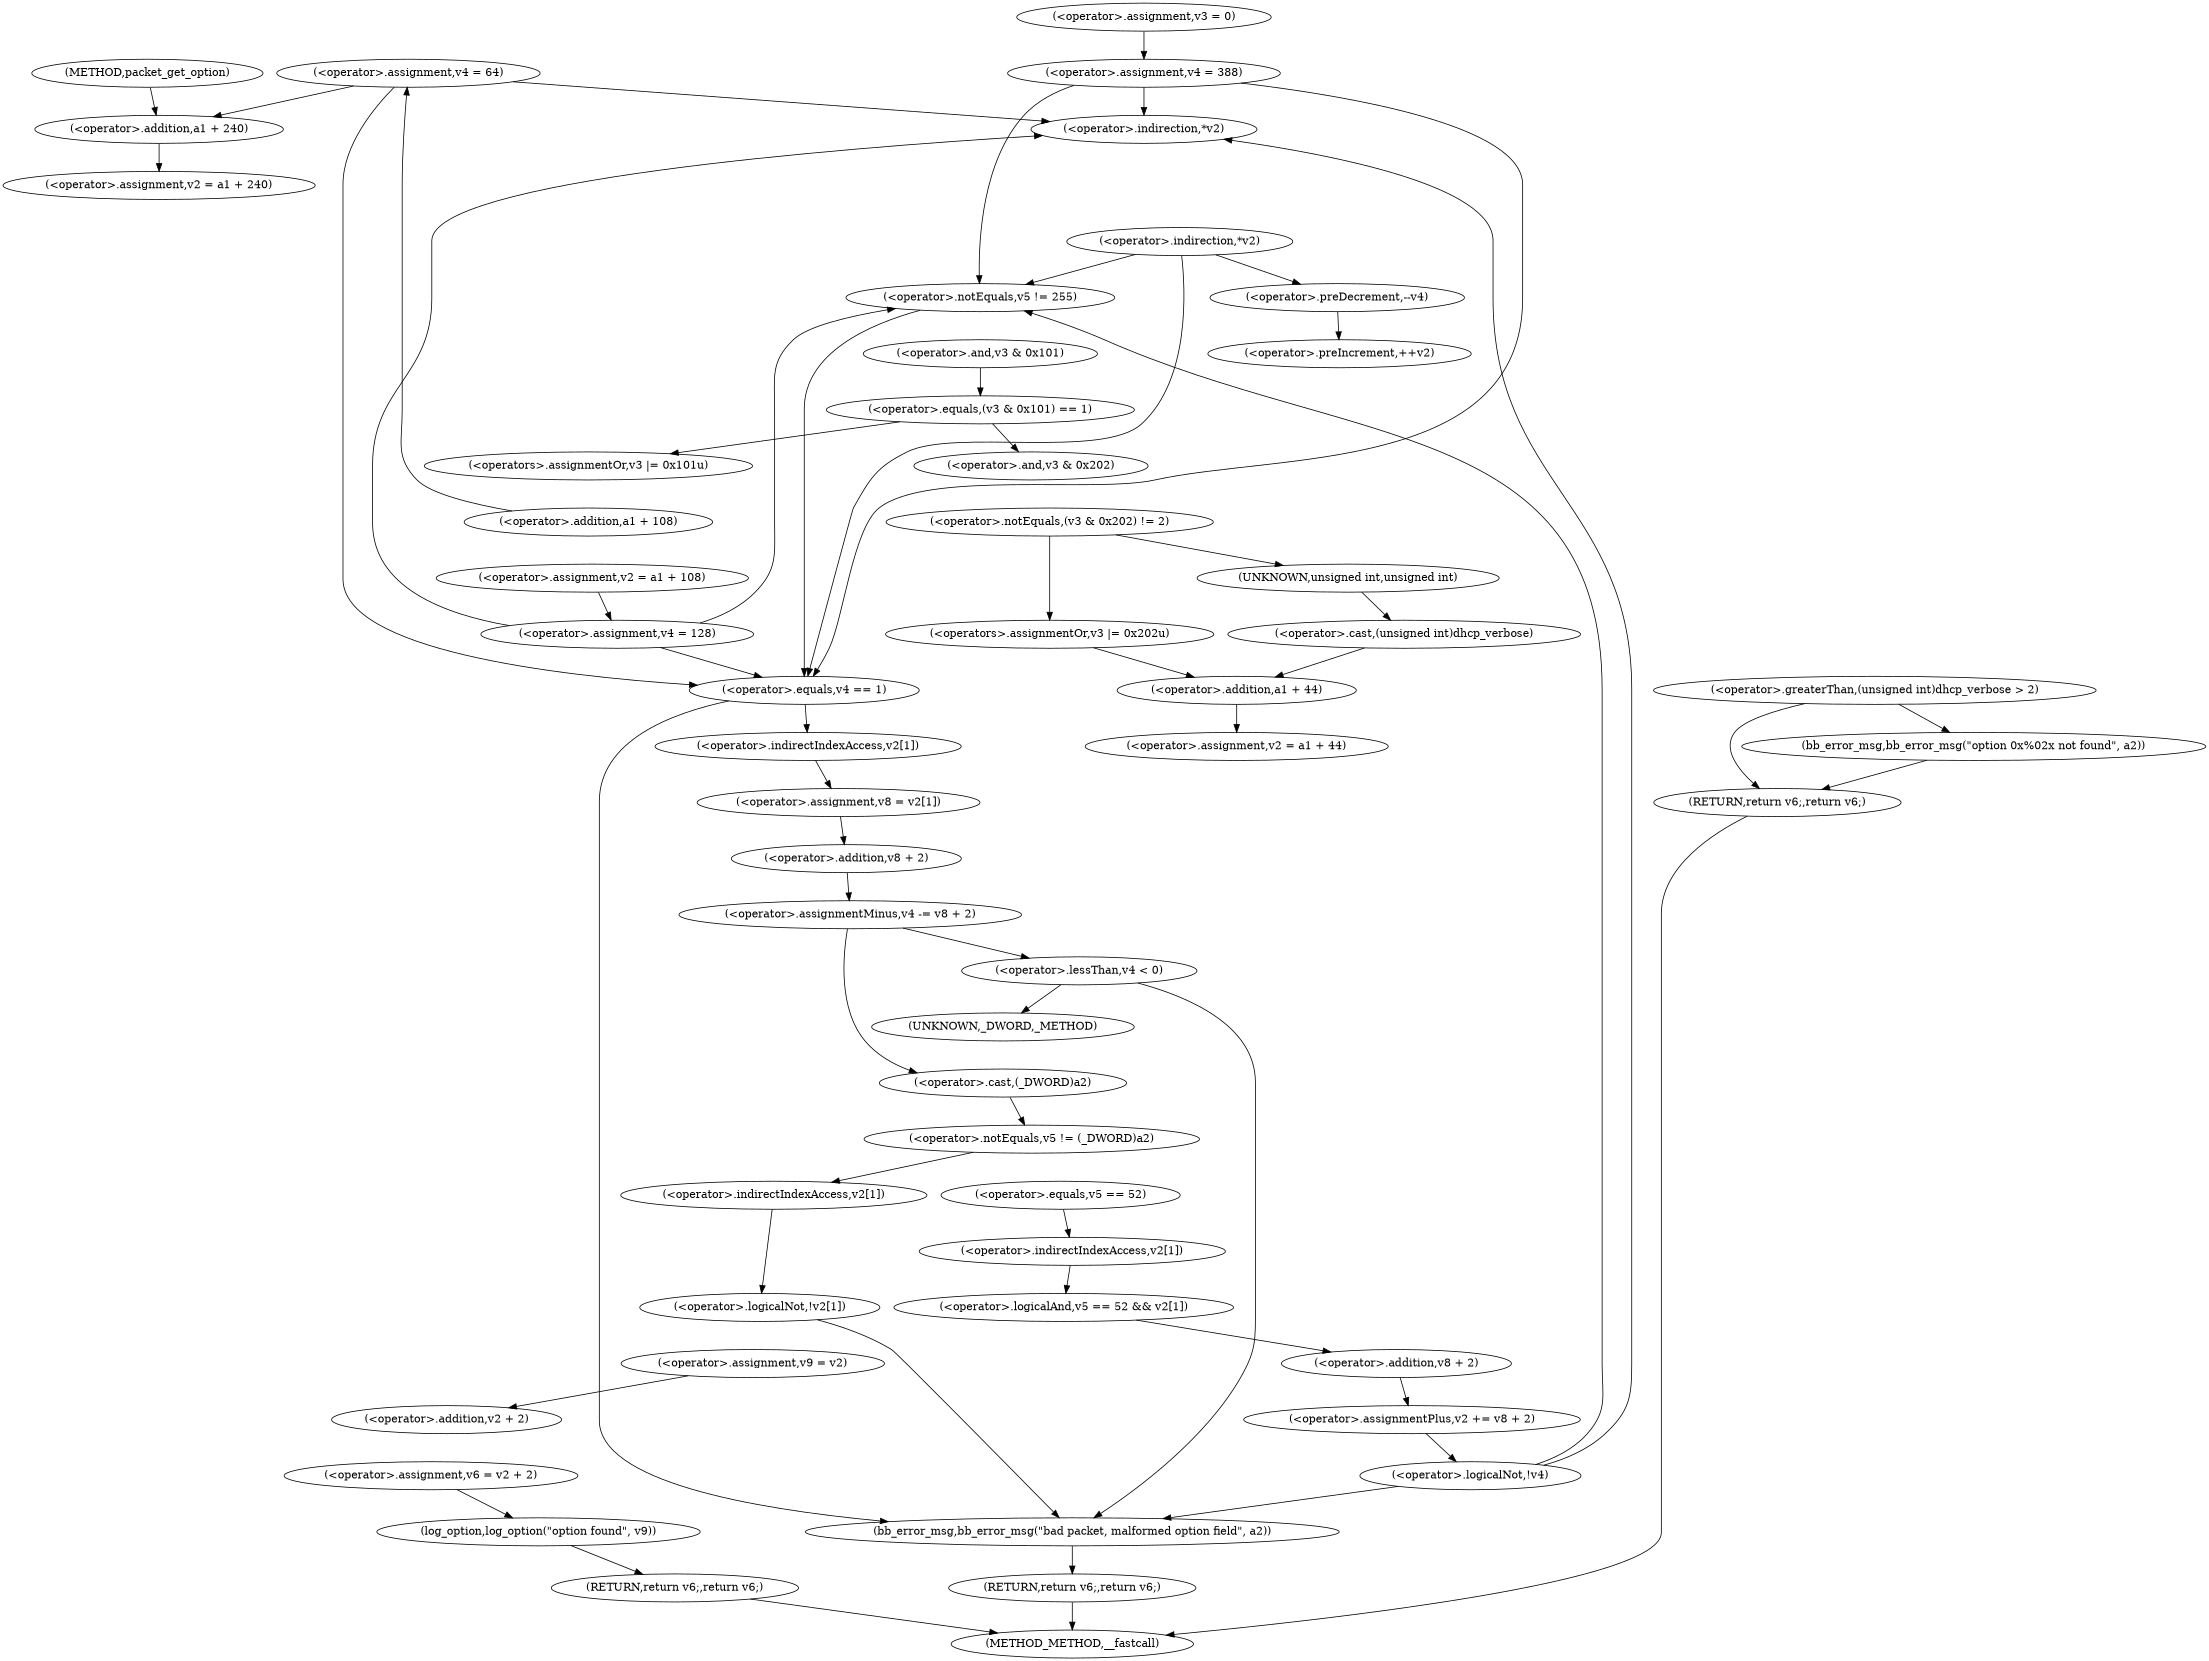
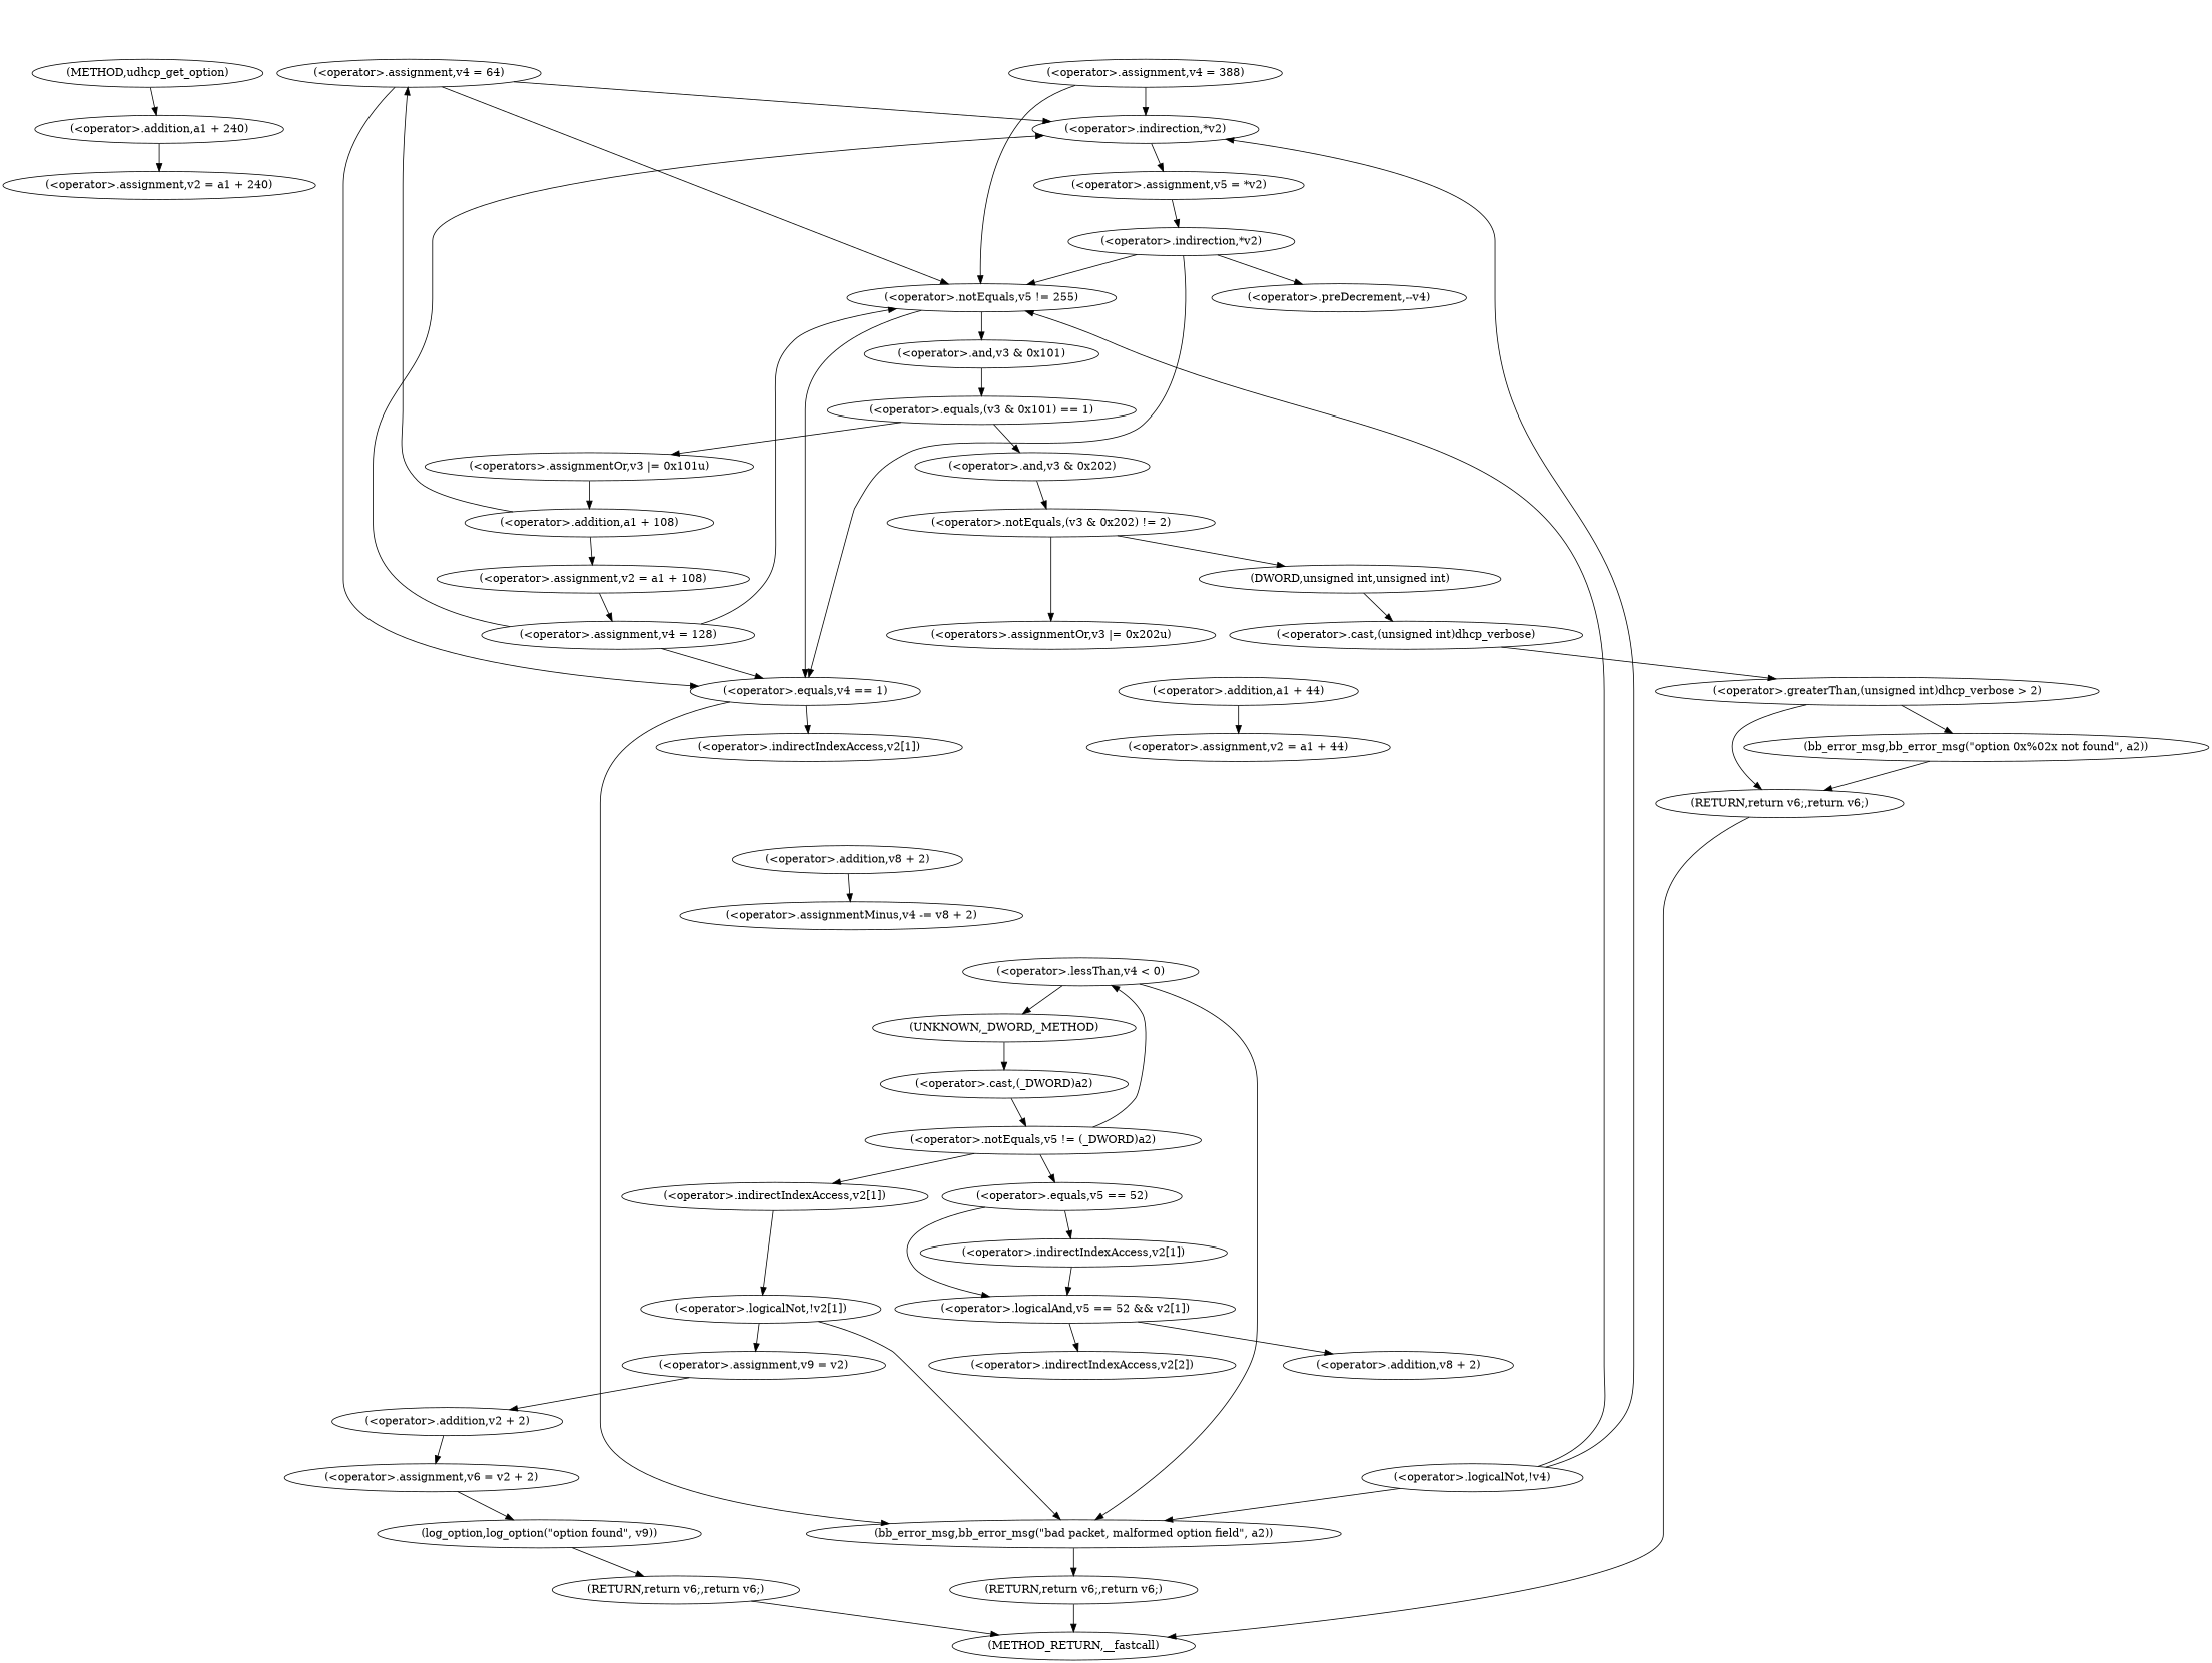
  digraph {
    n1 [label="(<operator>.assignment,v2 = a1 + 240)"]
-   n2 [label="(<operator>.assignment,v3 = 0)"]
    n3 [label="(<operator>.assignment,v4 = 388)"]
    n4 [label="(<operator>.addition,a1 + 240)"]
    n5 [label="(<operator>.indirection,*v2)"]
    n6 [label="(<operator>.notEquals,v5 != 255)"]
    n7 [label="(<operator>.equals,v4 == 1)"]
+   n8 [label="(<operator>.assignment,v5 = *v2)"]
    n9 [label="(<operator>.and,v3 & 0x101)"]
    n10 [label="(bb_error_msg,bb_error_msg(\"bad packet, malformed option field\", a2))"]
    n11 [label="(<operator>.indirectIndexAccess,v2[1])"]
    n12 [label="(<operator>.indirection,*v2)"]
    n13 [label="(<operator>.preDecrement,--v4)"]
-   n14 [label="(<operator>.preIncrement,++v2)"]
    n15 [label="(<operator>.logicalNot,!v4)"]
    n16 [label="(RETURN,return v6;,return v6;)"]
    n17 [label="(<operator>.equals,(v3 & 0x101) == 1)"]
    n18 [label="(<operators>.assignmentOr,v3 |= 0x101u)"]
    n19 [label="(<operator>.and,v3 & 0x202)"]
    n20 [label="(<operator>.addition,a1 + 108)"]
    n21 [label="(<operator>.notEquals,(v3 & 0x202) != 2)"]
    n22 [label="(<operator>.assignment,v2 = a1 + 108)"]
    n23 [label="(<operator>.assignment,v4 = 64)"]
    n24 [label="(<operator>.assignment,v4 = 128)"]
-   n25 [label="(UNKNOWN,unsigned int,unsigned int)"]
+   n25 [label="(DWORD,unsigned int,unsigned int)"]
    n26 [label="(<operators>.assignmentOr,v3 |= 0x202u)"]
    n27 [label="(<operator>.cast,(unsigned int)dhcp_verbose)"]
    n28 [label="(<operator>.addition,a1 + 44)"]
    n29 [label="(<operator>.greaterThan,(unsigned int)dhcp_verbose > 2)"]
    n30 [label="(bb_error_msg,bb_error_msg(\"option 0x%02x not found\", a2))"]
    n31 [label="(RETURN,return v6;,return v6;)"]
-   n32 [label="(METHOD_METHOD,__fastcall)"]
+   n32 [label="(METHOD_RETURN,__fastcall)"]
    n33 [label="(<operator>.assignment,v2 = a1 + 44)"]
-   n34 [label="(<operator>.assignment,v8 = v2[1])"]
    n35 [label="(<operator>.addition,v8 + 2)"]
    n36 [label="(<operator>.assignmentMinus,v4 -= v8 + 2)"]
    n37 [label="(<operator>.lessThan,v4 < 0)"]
    n38 [label="(UNKNOWN,_DWORD,_METHOD)"]
    n39 [label="(<operator>.cast,(_DWORD)a2)"]
    n40 [label="(<operator>.notEquals,v5 != (_DWORD)a2)"]
    n41 [label="(<operator>.equals,v5 == 52)"]
    n42 [label="(<operator>.indirectIndexAccess,v2[1])"]
    n43 [label="(<operator>.logicalAnd,v5 == 52 && v2[1])"]
    n44 [label="(<operator>.indirectIndexAccess,v2[1])"]
    n45 [label="(<operator>.logicalNot,!v2[1])"]
+   n46 [label="(<operator>.indirectIndexAccess,v2[2])"]
    n47 [label="(<operator>.addition,v8 + 2)"]
-   n48 [label="(<operator>.assignmentPlus,v2 += v8 + 2)"]
    n49 [label="(<operator>.assignment,v9 = v2)"]
    n50 [label="(<operator>.addition,v2 + 2)"]
    n51 [label="(<operator>.assignment,v6 = v2 + 2)"]
    n52 [label="(log_option,log_option(\"option found\", v9))"]
    n53 [label="(RETURN,return v6;,return v6;)"]
-   n54 [label="(METHOD,packet_get_option)"]
-   n2 -> n3
+   n54 [label="(METHOD,udhcp_get_option)"]
    n3 -> n5
    n3 -> n6
-   n3 -> n7
    n4 -> n1
+   n5 -> n8
    n6 -> n7
+   n6 -> n9
    n7 -> n10
    n7 -> n11
+   n8 -> n12
    n9 -> n17
    n10 -> n16
-   n11 -> n34
    n12 -> n6
    n12 -> n7
    n12 -> n13
-   n13 -> n14
    n15 -> n5
    n15 -> n6
    n15 -> n10
    n16 -> n32
    n17 -> n18
    n17 -> n19
+   n18 -> n20
+   n19 -> n21
+   n20 -> n22
    n20 -> n23
    n21 -> n25
    n21 -> n26
    n22 -> n24
    n23 -> n5
-   n23 -> n4
+   n23 -> n6
    n23 -> n7
    n24 -> n5
    n24 -> n6
    n24 -> n7
    n25 -> n27
-   n26 -> n28
-   n27 -> n28
+   n27 -> n29
    n28 -> n33
    n29 -> n30
    n29 -> n31
    n30 -> n31
    n31 -> n32
-   n34 -> n35
    n35 -> n36
-   n36 -> n37
+   n40 -> n37
    n37 -> n10
    n37 -> n38
-   n36 -> n39
+   n38 -> n39
    n39 -> n40
+   n40 -> n41
    n40 -> n42
+   n41 -> n43
    n41 -> n44
    n42 -> n45
+   n43 -> n46
    n43 -> n47
    n44 -> n43
    n45 -> n10
-   n47 -> n48
-   n48 -> n15
+   n45 -> n49
    n49 -> n50
+   n50 -> n51
    n51 -> n52
    n52 -> n53
    n53 -> n32
    n54 -> n4
  }
